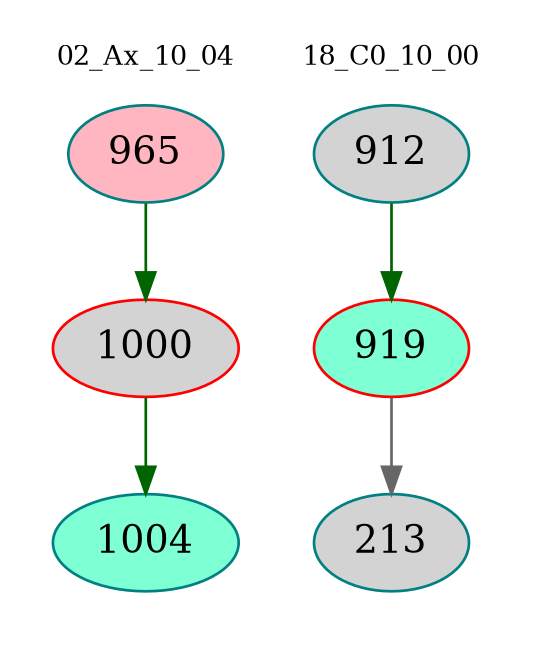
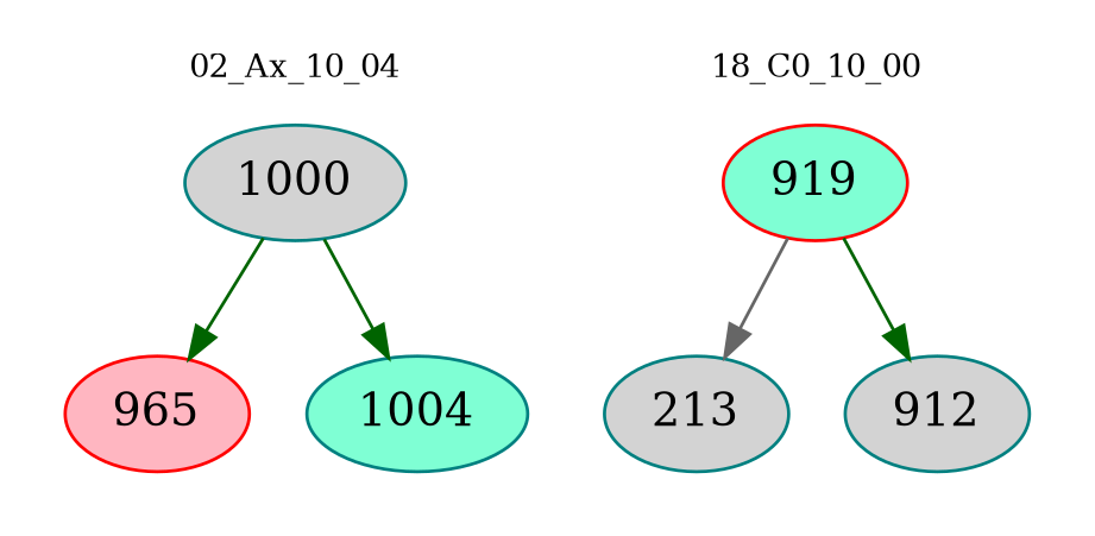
  digraph {
    node [color=teal fillcolor=lightgrey style=filled]
    edge [color=darkgreen]
-   n1 [color=red label=1000]
-   n2 [fillcolor=lightpink label=965]
+   n1 [label=1000]
+   n2 [color=red fillcolor=lightpink label=965]
    n3 [fillcolor=aquamarine label=1004]
    n4 [color=red fillcolor=aquamarine label=919]
    n5 [label=213]
    n6 [label=912]
    subgraph cluster_1 {
      color=white
      fontsize=10
      label="02_Ax_10_04"
      n1
      n2
      n3
    }
    subgraph cluster_2 {
      color=white
      fontsize=10
      label="18_C0_10_00"
      n4
      n5
      n6
    }
-   n2 -> n1
+   n1 -> n2
    n1 -> n3
    n4 -> n5 [color=gray40]
-   n6 -> n4
+   n4 -> n6
  }
